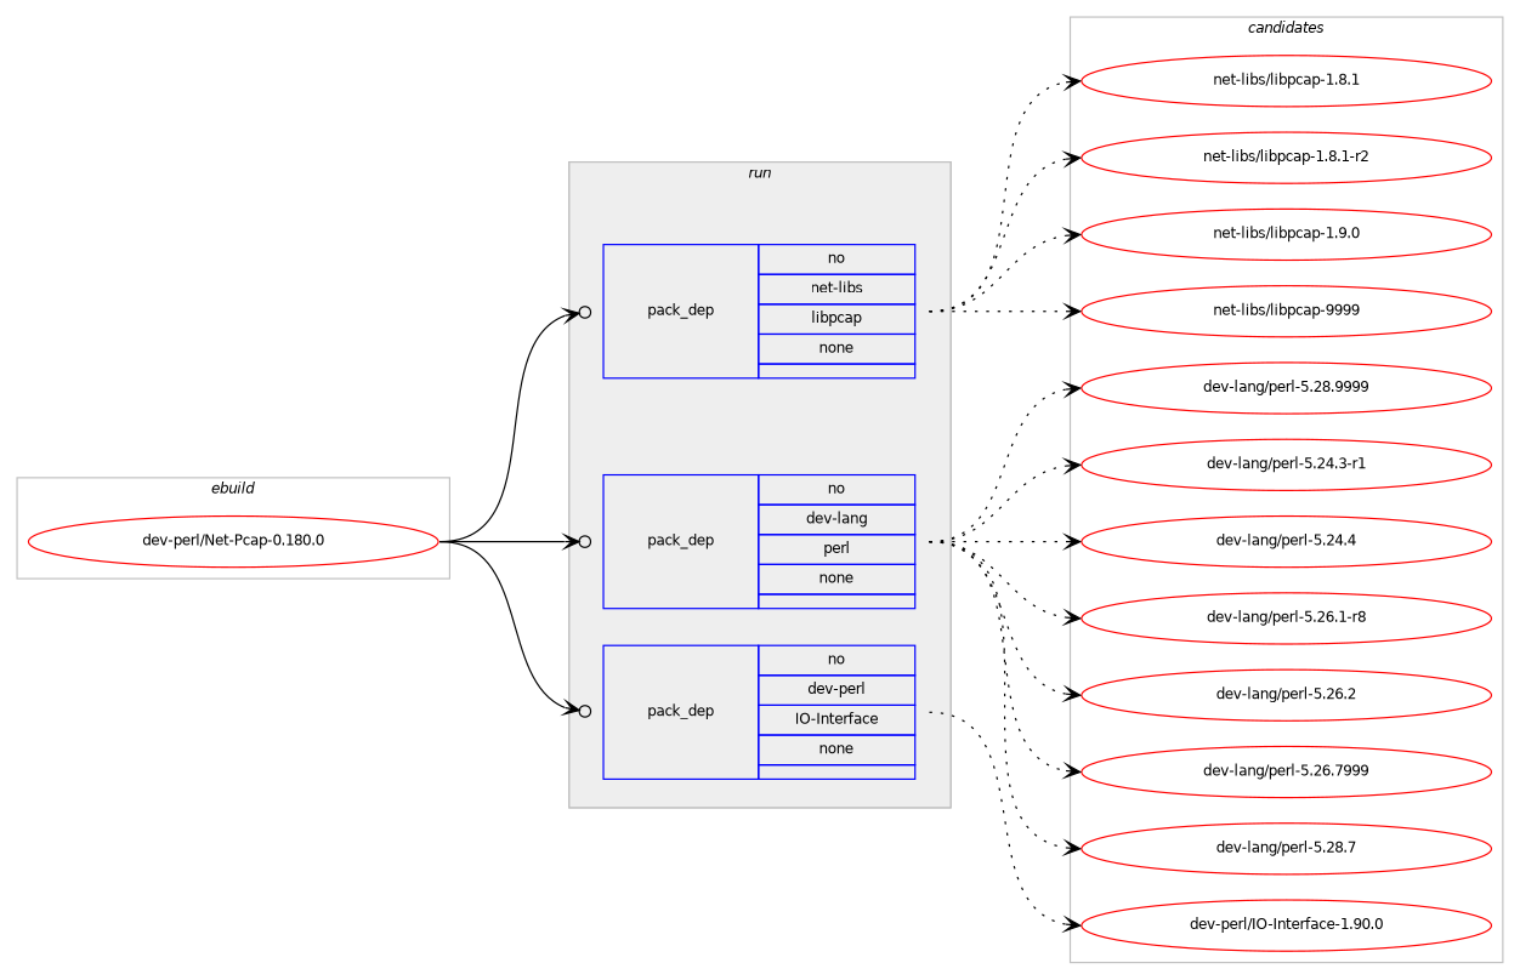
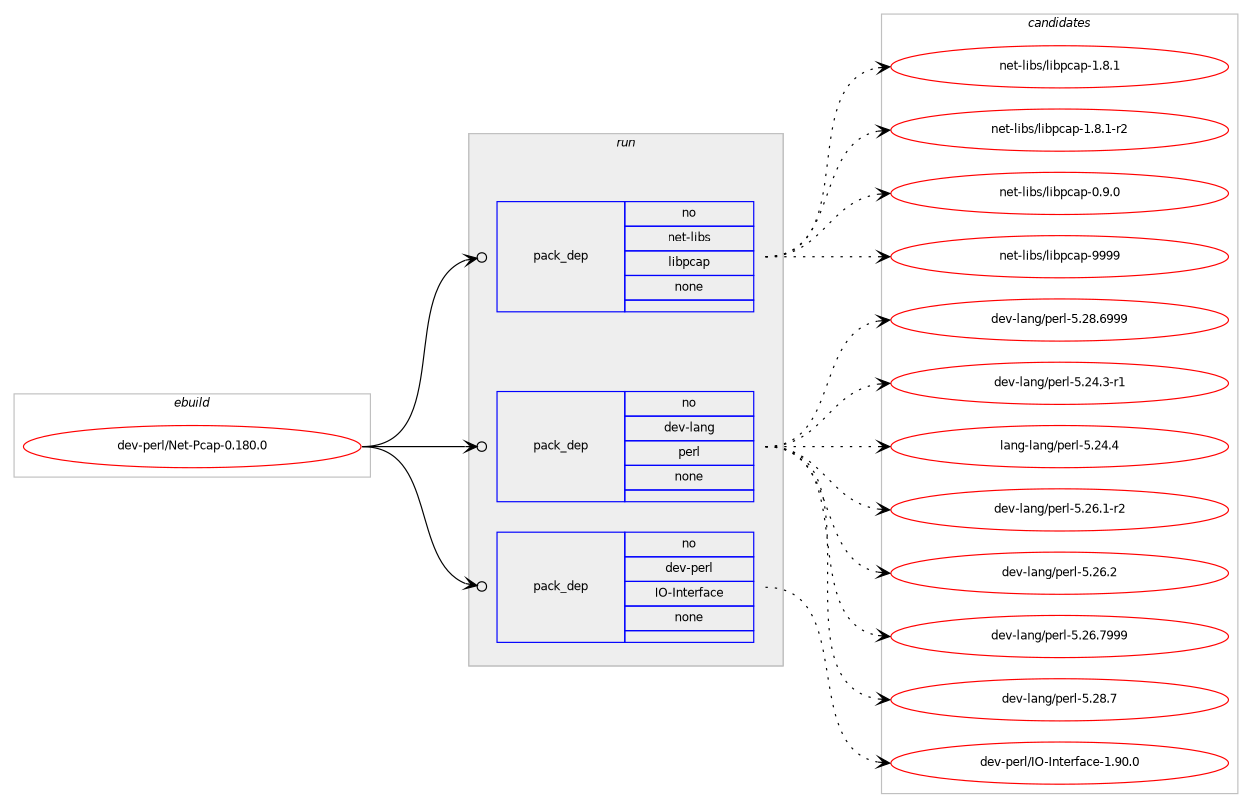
  digraph {
    compound=true
    concentrate=true
    fontname=Helvetica
    fontsize=10
    newrank=true
    rankdir=LR
    ranksep=1.5
    node [color=red fontname=Helvetica fontsize=10]
    edge [arrowhead=vee headport=w style=dotted tailport=e weight=100]
    n1 [label="dev-perl/Net-Pcap-0.180.0" width=4]
    n2 [color=blue label=<<TABLE BORDER="0" CELLBORDER="1" CELLSPACING="0" CELLPADDING="4" WIDTH="220"><TR><TD ROWSPAN="6" CELLPADDING="30">pack_dep</TD></TR><TR><TD WIDTH="110">no</TD></TR><TR><TD>net-libs</TD></TR><TR><TD>libpcap</TD></TR><TR><TD>none</TD></TR><TR><TD></TD></TR></TABLE>> shape=none]
    n3 [color=blue label=<<TABLE BORDER="0" CELLBORDER="1" CELLSPACING="0" CELLPADDING="4" WIDTH="220"><TR><TD ROWSPAN="6" CELLPADDING="30">pack_dep</TD></TR><TR><TD WIDTH="110">no</TD></TR><TR><TD>dev-lang</TD></TR><TR><TD>perl</TD></TR><TR><TD>none</TD></TR><TR><TD></TD></TR></TABLE>> shape=none]
    n4 [color=blue label=<<TABLE BORDER="0" CELLBORDER="1" CELLSPACING="0" CELLPADDING="4" WIDTH="220"><TR><TD ROWSPAN="6" CELLPADDING="30">pack_dep</TD></TR><TR><TD WIDTH="110">no</TD></TR><TR><TD>dev-perl</TD></TR><TR><TD>IO-Interface</TD></TR><TR><TD>none</TD></TR><TR><TD></TD></TR></TABLE>> shape=none]
    n5 [label="dev-lang/perl-5.24.3-r1" width=4]
-   n6 [label="dev-lang/perl-5.24.4" width=4]
-   n7 [label="dev-lang/perl-5.26.1-r8" width=4]
+   n6 [label="lang-lang/perl-5.24.4" width=4]
+   n7 [label="dev-lang/perl-5.26.1-r2" width=4]
    n8 [label="dev-lang/perl-5.26.2" width=4]
    n9 [label="dev-lang/perl-5.26.7999" width=4]
    n10 [label="dev-lang/perl-5.28.7" width=4]
-   n11 [label="dev-lang/perl-5.28.9999" width=4]
+   n11 [label="dev-lang/perl-5.28.6999" width=4]
    n12 [label="dev-perl/IO-Interface-1.90.0" width=4]
    n13 [label="net-libs/libpcap-1.8.1" width=4]
    n14 [label="net-libs/libpcap-1.8.1-r2" width=4]
-   n15 [label="net-libs/libpcap-1.9.0" width=4]
+   n15 [label="net-libs/libpcap-0.9.0" width=4]
    n16 [label="net-libs/libpcap-9999" width=4]
    subgraph cluster_1 {
      color=gray
      label=<<i>ebuild</i>>
      rank=same
      n1
    }
    subgraph cluster_2 {
      color=gray
      label=<<i>dependencies</i>>
      subgraph cluster_3 {
        color=gray
        fillcolor="#eeeeee"
        label=<<i>compile</i>>
        style=filled
      }
      subgraph cluster_4 {
        color=gray
        fillcolor="#eeeeee"
        label=<<i>compile and run</i>>
        style=filled
        subgraph sub_5 {
          color=gray
          fillcolor="#eeeeee"
          label=<<i>compile and run</i>>
          style=filled
          n2
        }
        subgraph sub_6 {
          color=gray
          fillcolor="#eeeeee"
          label=<<i>compile and run</i>>
          style=filled
          n3
        }
        subgraph sub_7 {
          color=gray
          fillcolor="#eeeeee"
          label=<<i>compile and run</i>>
          style=filled
          n4
        }
      }
      subgraph cluster_8 {
        color=gray
        fillcolor="#eeeeee"
        label=<<i>run</i>>
        style=filled
      }
    }
    subgraph cluster_9 {
      color=gray
      label=<<i>candidates</i>>
      rank=same
      subgraph sub_10 {
        color=black
        label=<<i>candidates</i>>
        nodesep=1
        rank=same
        n5
        n6
        n7
        n8
        n9
        n10
        n11
      }
      subgraph sub_11 {
        color=black
        label=<<i>candidates</i>>
        nodesep=1
        rank=same
        n12
      }
      subgraph sub_12 {
        color=black
        label=<<i>candidates</i>>
        nodesep=1
        rank=same
        n13
        n14
        n15
        n16
      }
    }
    n1 -> n2 [arrowhead=odotvee style=solid weight=20]
    n1 -> n3 [arrowhead=odotvee style=solid weight=20]
    n1 -> n4 [arrowhead=odotvee style=solid weight=20]
    n2 -> n13
    n2 -> n14
    n2 -> n15
    n2 -> n16
    n3 -> n5
    n3 -> n6
    n3 -> n7
    n3 -> n8
    n3 -> n9
    n3 -> n10
    n3 -> n11
    n4 -> n12
  }
